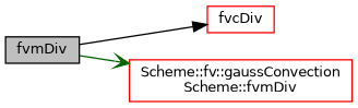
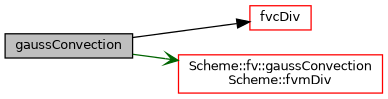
  digraph {
    rankdir=LR
    node [color=red fontname=Helvetica fontsize=10 shape=record]
    edge [fontname=Helvetica fontsize=10 labelfontname=Helvetica labelfontsize=10 style=solid]
-   n1 [color=black fillcolor=grey75 fontcolor=black height=0.2 label=fvmDiv style=filled width=0.4]
+   n1 [color=black fillcolor=grey75 fontcolor=black height=0.2 label=gaussConvection style=filled width=0.4]
    n2 [height=0.2 label=fvcDiv width=0.4]
    n3 [height=0.2 label="Scheme::fv::gaussConvection\lScheme::fvmDiv" width=0.4]
    n1 -> n2 [arrowhead=normal color=black]
    n1 -> n3 [arrowhead=vee color=darkgreen]
  }
